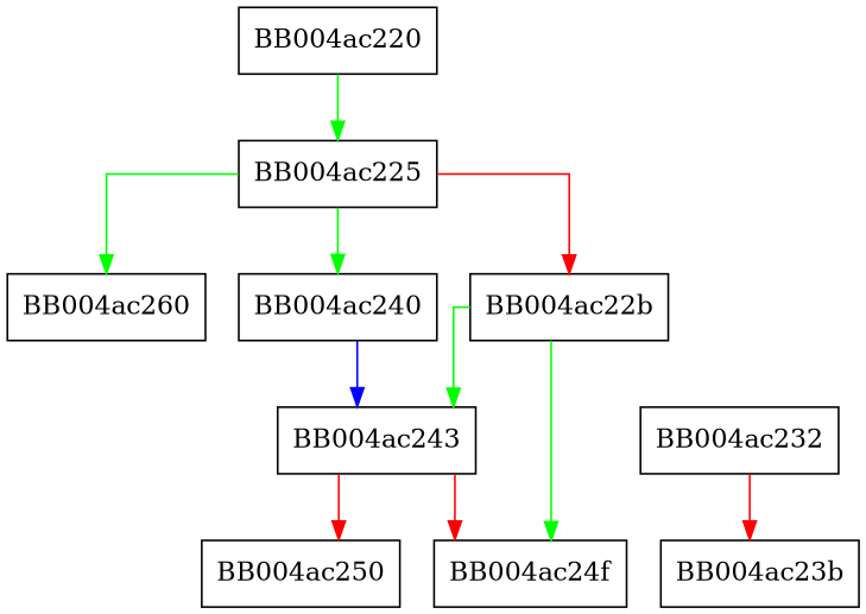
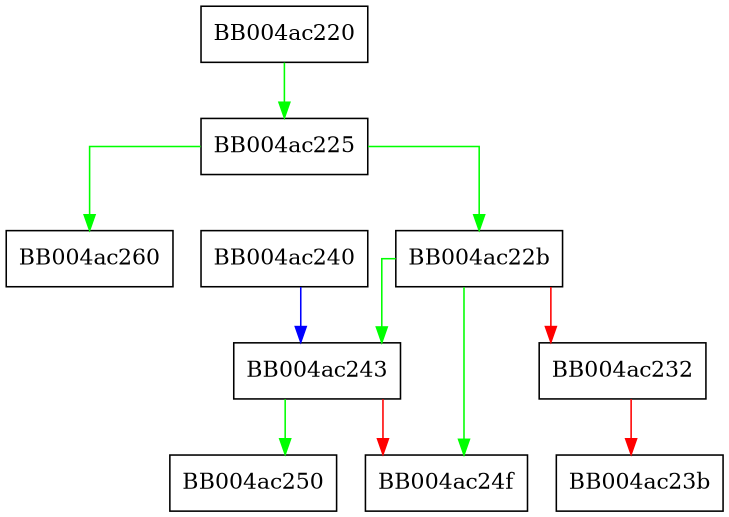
  digraph {
    splines=ortho
    node [shape=box]
    edge [color=green]
    BB004ac220
    BB004ac225
    BB004ac260
    BB004ac240
    BB004ac22b
    BB004ac243
    BB004ac24f
    BB004ac232
    BB004ac250
    BB004ac23b
    BB004ac220 -> BB004ac225
    BB004ac225 -> BB004ac260
-   BB004ac225 -> BB004ac240
-   BB004ac225 -> BB004ac22b [color=red]
+   BB004ac225 -> BB004ac22b
    BB004ac240 -> BB004ac243 [color=blue]
    BB004ac22b -> BB004ac243
    BB004ac22b -> BB004ac24f
+   BB004ac22b -> BB004ac232 [color=red]
    BB004ac243 -> BB004ac24f [color=red]
-   BB004ac243 -> BB004ac250 [color=red]
+   BB004ac243 -> BB004ac250
    BB004ac232 -> BB004ac23b [color=red]
  }
